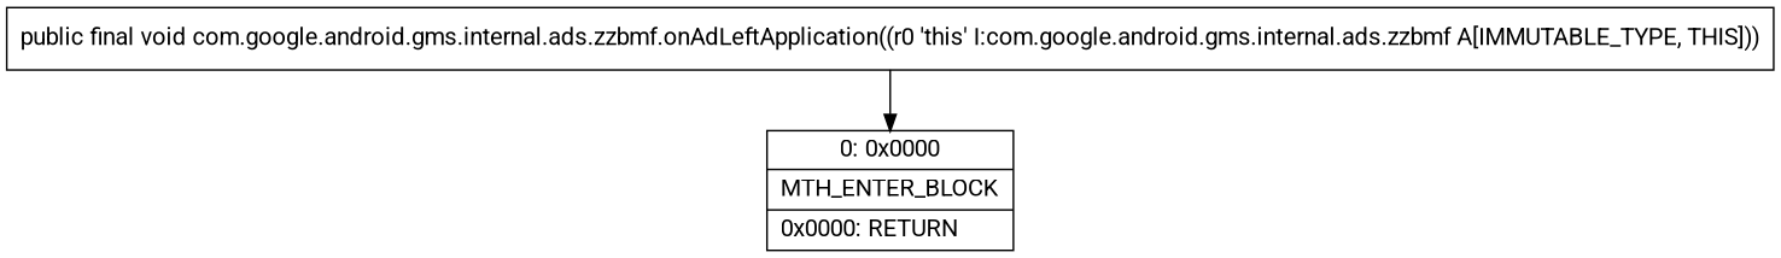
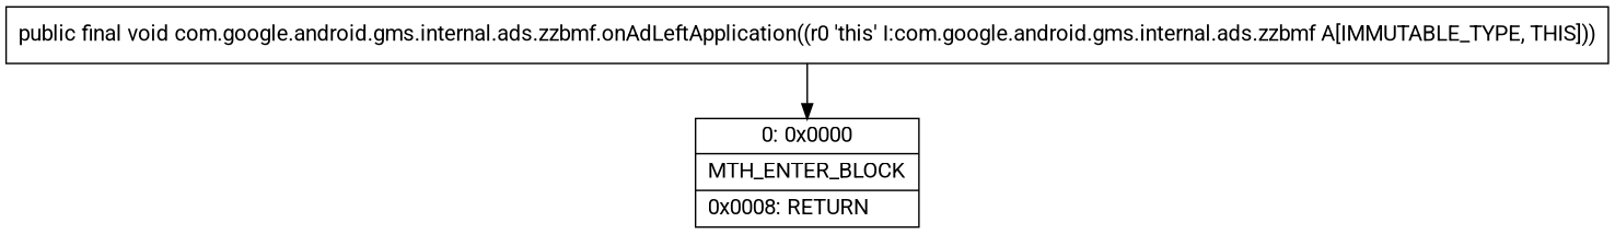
  digraph {
    fontname=Roboto
    node [shape=record fontname=Roboto]
-   n1 [label="{0\:\ 0x0000|MTH_ENTER_BLOCK\l|0x0000: RETURN   \l}"]
+   n1 [label="{0\:\ 0x0000|MTH_ENTER_BLOCK\l|0x0008: RETURN   \l}"]
    n2 [label="{public final void com.google.android.gms.internal.ads.zzbmf.onAdLeftApplication((r0 'this' I:com.google.android.gms.internal.ads.zzbmf A[IMMUTABLE_TYPE, THIS])) }"]
    n2 -> n1 [fontname=Roboto]
  }
